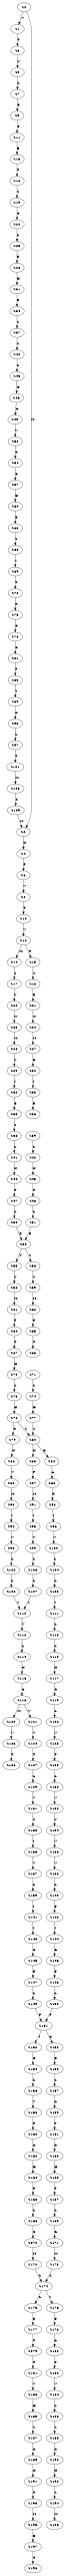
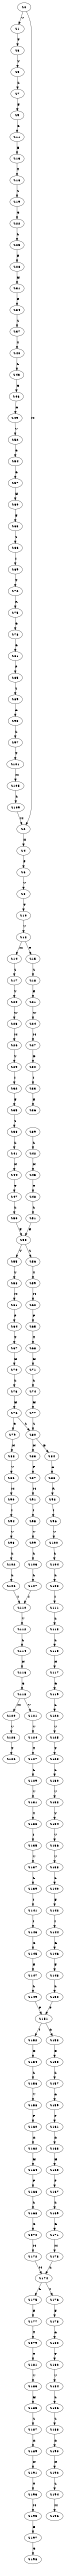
  strict digraph {
    S0
    S1
    S2
    S3
    S4
    S5
    S6
    S7
    S8
    S9
    S10
    S11
    S12
    S13
    S14
    S15
    S16
    S17
    S18
    S19
    S20
    S21
    S22
    S23
    S24
    S25
    S26
    S27
    S28
    S29
    S30
    S31
    S32
    S33
    S34
    S35
    S36
    S37
    S38
    S40
    S41
    S39
    S42
    S43
    S44
    S45
    S46
    S47
    S48
    S49
    S50
    S51
    S52
    S53
    S54
    S55
    S56
    S57
    S58
    S59
    S60
    S61
    S62
    S63
    S64
    S65
    S66
    S67
    S68
    S69
    S70
    S71
    S72
    S73
    S74
    S75
    S76
    S77
    S78
    S79
    S80
    S81
    S82
    S83
    S84
    S85
    S86
    S87
    S88
    S89
    S90
    S91
    S92
    S93
    S94
    S95
    S96
    S97
    S98
    S99
    S100
    S101
    S102
    S103
    S104
    S105
    S106
    S107
    S108
    S109
    S110
    S111
    S112
    S113
    S114
    S115
    S116
    S117
    S118
    S119
    S120
    S121
    S122
    S123
    S124
    S125
    S126
    S127
    S128
    S129
    S130
    S131
    S132
    S133
    S134
    S135
    S136
    S137
    S138
    S139
    S140
    S141
    S142
    S143
    S144
    S145
    S146
    S147
    S148
    S149
    S150
    S151
    S152
    S153
    S154
    S155
    S156
    S157
    S158
    S159
    S160
    S161
    S162
    S163
    S164
    S165
    S166
    S167
    S168
    S169
    n171 [label=S570]
    S171
    S172
    S173
    S174
    S175
    S176
    S177
    S178
    n180 [label=S379]
    S180
    S181
    S182
    S183
    S184
    S185
    S186
    S187
    S188
    S189
    S190
    S191
    S192
    S193
    S194
    S195
    S196
    S197
    S198
    S0 -> S1 [label=V]
    S0 -> S2 [label=M]
    S1 -> S3 [label=T]
    S2 -> S4 [label=K]
    S3 -> S5 [label=Y]
    S4 -> S6 [label=P]
    S5 -> S7 [label=L]
    S6 -> S8 [label=V]
    S7 -> S9 [label=F]
    S8 -> S10 [label=T]
    S9 -> S11 [label=C]
    S10 -> S12 [label=V]
    S11 -> S13 [label=E]
    S12 -> S14 [label=M]
    S12 -> S15 [label=T]
    S13 -> S16 [label=T]
    S14 -> S17 [label=S]
    S15 -> S18 [label=S]
    S16 -> S19 [label=S]
    S17 -> S20 [label=Y]
    S18 -> S21 [label=F]
    S19 -> S22 [label=G]
    S20 -> S23 [label=W]
    S21 -> S24 [label=W]
    S22 -> S25 [label=L]
    S23 -> S26 [label=M]
    S24 -> S27 [label=M]
    S25 -> S28 [label=F]
    S26 -> S29 [label=Y]
    S27 -> S30 [label=D]
    S28 -> S31 [label=H]
    S29 -> S32 [label=I]
    S30 -> S33 [label=I]
    S31 -> S34 [label=F]
    S32 -> S35 [label=F]
    S33 -> S36 [label=F]
    S34 -> S37 [label=S]
    S35 -> S38 [label=S]
    S37 -> S40 [label=Y]
    S38 -> S41 [label=L]
    S40 -> S43 [label=L]
    S41 -> S44 [label=N]
    S39 -> S42 [label=L]
    S42 -> S45 [label=N]
    S43 -> S46 [label=Q]
    S44 -> S47 [label=T]
    S45 -> S48 [label=T]
    S46 -> S49 [label=A]
    S47 -> S50 [label=L]
    S48 -> S51 [label=L]
    S49 -> S52 [label=V]
    S50 -> S53 [label=F]
    S51 -> S53 [label=F]
    S52 -> S54 [label=C]
    S53 -> S55 [label=Y]
    S53 -> S56 [label=S]
    S54 -> S57 [label=G]
    S55 -> S58 [label=Y]
    S56 -> S59 [label=Y]
    S57 -> S60 [label=H]
    S58 -> S61 [label=M]
    S59 -> S62 [label=M]
    S60 -> S63 [label=F]
    S61 -> S64 [label=P]
    S62 -> S65 [label=P]
    S63 -> S66 [label=S]
    S64 -> S67 [label=T]
    S65 -> S68 [label=T]
    S66 -> S69 [label=I]
    S67 -> S70 [label=H]
+   S68 -> S71 [label=H]
    S69 -> S72 [label=T]
    S70 -> S73 [label=L]
    S71 -> S74 [label=L]
    S72 -> S75 [label=R]
    S73 -> S76 [label=H]
    S74 -> S77 [label=H]
    S75 -> S78 [label=G]
    S76 -> S79 [label=C]
    S76 -> S80 [label=S]
    S77 -> S80 [label=S]
    S78 -> S81 [label=G]
    S79 -> S82 [label=N]
    S80 -> S83 [label=N]
    S80 -> S84 [label=D]
    S81 -> S85 [label=P]
    S82 -> S86 [label=V]
    S83 -> S87 [label=P]
    S84 -> S88 [label=A]
    S85 -> S89 [label=S]
    S86 -> S90 [label=M]
    S87 -> S91 [label=M]
    S88 -> S92 [label=R]
    S89 -> S93 [label=A]
    S90 -> S94 [label=I]
    S91 -> S95 [label=I]
    S92 -> S96 [label=I]
    S93 -> S97 [label=L]
    S94 -> S98 [label=V]
    S95 -> S99 [label=V]
    S96 -> S100 [label=V]
    S97 -> S101 [label=T]
    S98 -> S102 [label=L]
    S99 -> S103 [label=L]
    S100 -> S104 [label=L]
    S101 -> S105 [label=M]
    S102 -> S106 [label=L]
    S103 -> S107 [label=L]
    S104 -> S108 [label=L]
    S105 -> S109 [label=L]
    S106 -> S110 [label=I]
    S107 -> S110 [label=I]
    S108 -> S111 [label=I]
    S109 -> S2 [label=M]
    S110 -> S112 [label=V]
    S111 -> S113 [label=L]
    S112 -> S114 [label=L]
    S113 -> S115 [label=L]
    S114 -> S116 [label=N]
    S115 -> S117 [label=N]
    S116 -> S118 [label=G]
    S117 -> S119 [label=G]
    S118 -> S120 [label=M]
    S118 -> S121 [label=V]
    S119 -> S122 [label=L]
    S120 -> S123 [label=V]
    S121 -> S124 [label=V]
    S122 -> S125 [label=V]
    S123 -> S126 [label=T]
    S124 -> S127 [label=T]
    S125 -> S128 [label=T]
    S127 -> S129 [label=L]
    S128 -> S130 [label=L]
    S129 -> S131 [label=V]
    S130 -> S132 [label=V]
    S131 -> S133 [label=Y]
    S132 -> S134 [label=Y]
    S133 -> S135 [label=I]
    S134 -> S136 [label=V]
    S135 -> S137 [label=V]
    S136 -> S138 [label=V]
    S137 -> S139 [label=L]
    S138 -> S140 [label=L]
    S139 -> S141 [label=I]
    S140 -> S142 [label=F]
    S141 -> S143 [label=I]
    S142 -> S144 [label=I]
    S143 -> S145 [label=G]
    S144 -> S146 [label=G]
    S145 -> S147 [label=F]
    S146 -> S148 [label=F]
    S147 -> S149 [label=L]
    S148 -> S150 [label=L]
    S149 -> S151 [label=P]
    S150 -> S151 [label=P]
    S151 -> S152 [label=I]
    S151 -> S153 [label=A]
    S152 -> S154 [label=D]
    S153 -> S155 [label=D]
    S154 -> S156 [label=L]
    S155 -> S157 [label=L]
    S156 -> S158 [label=V]
    S157 -> S159 [label=A]
    S158 -> S160 [label=P]
    S159 -> S161 [label=P]
    S160 -> S162 [label=A]
    S161 -> S163 [label=A]
    S162 -> S164 [label=H]
    S163 -> S165 [label=H]
    S164 -> S166 [label=P]
    S165 -> S167 [label=P]
    S166 -> S168 [label=L]
    S167 -> S169 [label=L]
    S168 -> n171 [label=G]
    S169 -> S171 [label=G]
    n171 -> S172 [label=M]
    S171 -> S173 [label=M]
-   S172 -> S174 [label=L]
+   S172 -> S174 [label=M]
    S173 -> S174 [label=L]
    S174 -> S175 [label=L]
    S174 -> S176 [label=I]
    S175 -> S177 [label=F]
    S176 -> S178 [label=F]
    S177 -> n180 [label=T]
    S178 -> S180 [label=A]
    n180 -> S181 [label=T]
    S180 -> S182 [label=T]
    S181 -> S183 [label=V]
    S182 -> S184 [label=V]
    S183 -> S185 [label=H]
    S184 -> S186 [label=L]
    S185 -> S187 [label=S]
    S186 -> S188 [label=S]
    S187 -> S189 [label=A]
    S188 -> S190 [label=A]
    S189 -> S191 [label=N]
    S190 -> S192 [label=N]
    S191 -> S193 [label=T]
    S192 -> S194 [label=S]
    S193 -> S195 [label=M]
    S194 -> S196 [label=M]
    S195 -> S197 [label=E]
    S197 -> S198 [label=G]
  }
